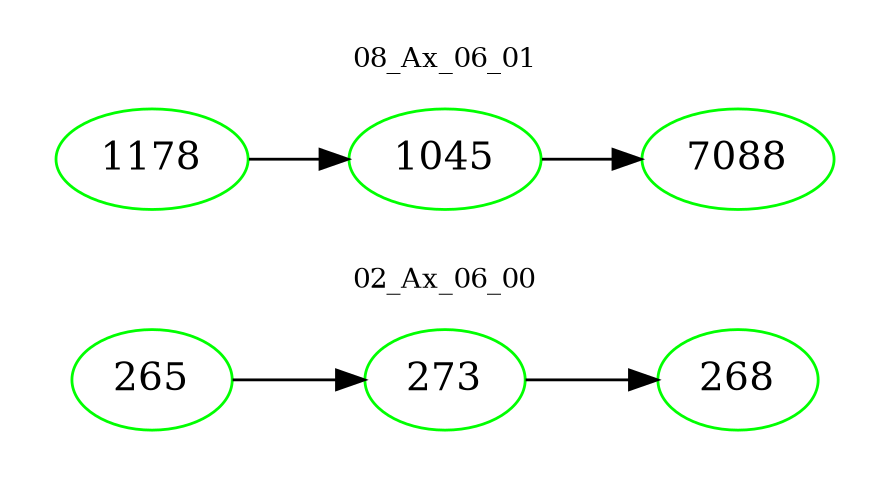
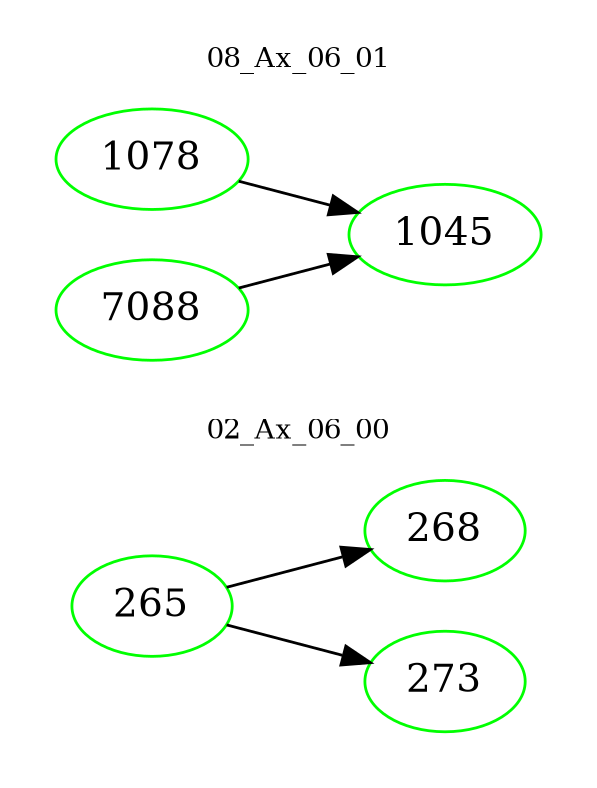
  digraph {
    rankdir=LR
    node [color=green]
    edge [color=black]
    n1 [label=273]
    n2 [label=265]
    n3 [label=268]
-   n4 [label=1178]
+   n4 [label=1078]
    n5 [label=1045]
    n6 [label=7088]
    subgraph cluster_1 {
      color=white
      fontsize=10
      label="02_Ax_06_00"
      n1
      n2
      n3
    }
    subgraph cluster_2 {
      color=white
      fontsize=10
      label="08_Ax_06_01"
      n4
      n5
      n6
    }
    n2 -> n1
-   n1 -> n3
+   n2 -> n3
    n4 -> n5
-   n5 -> n6
+   n6 -> n5
  }
